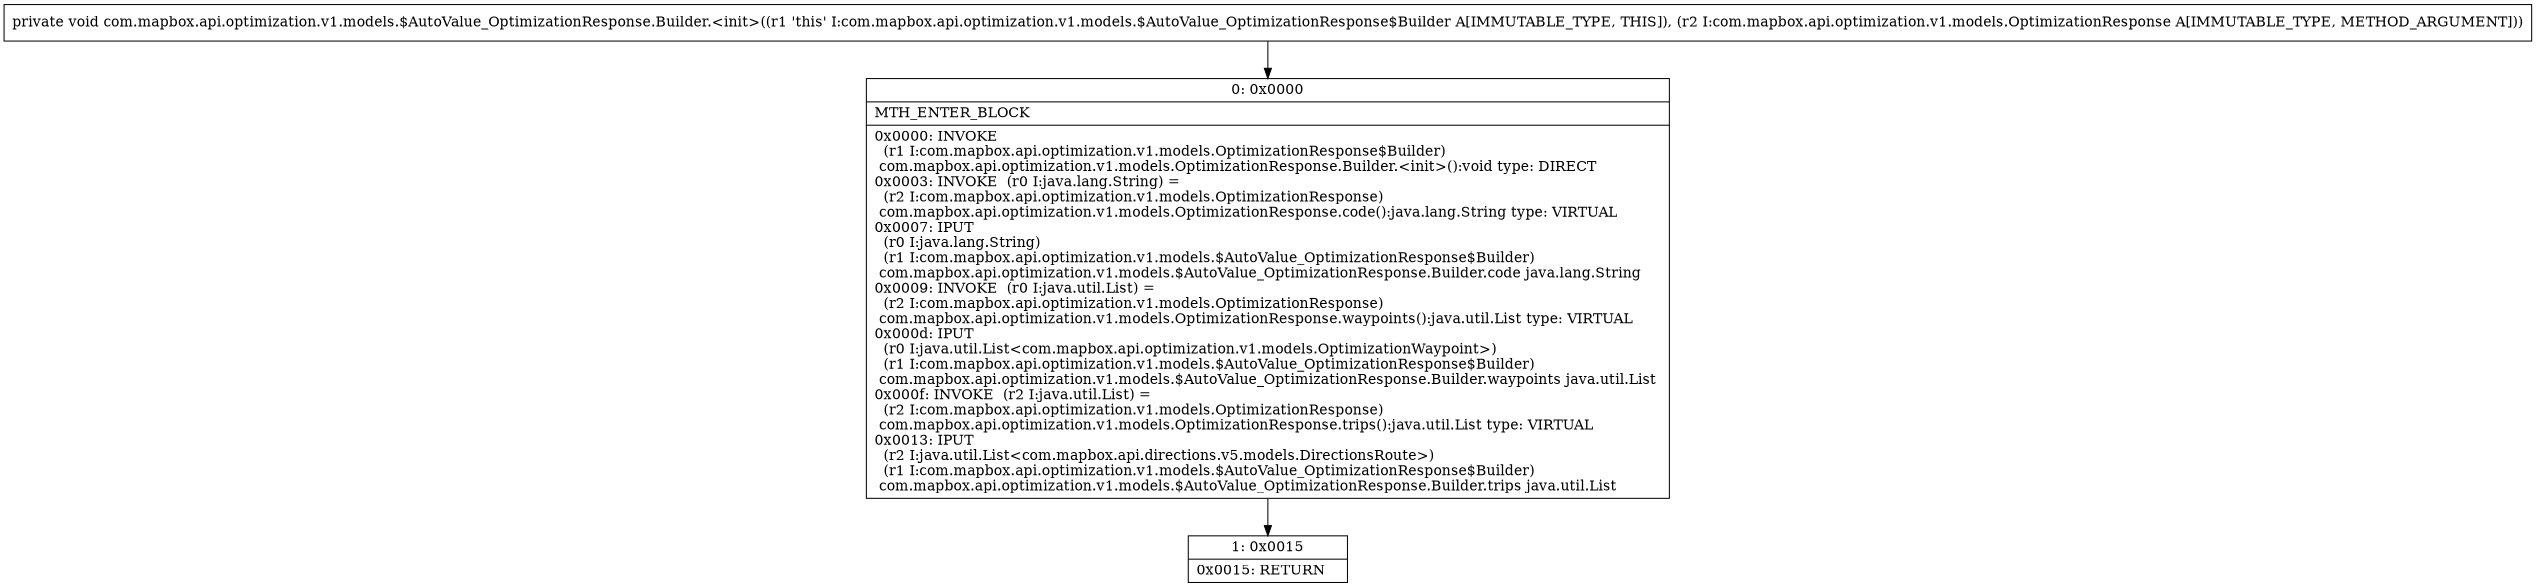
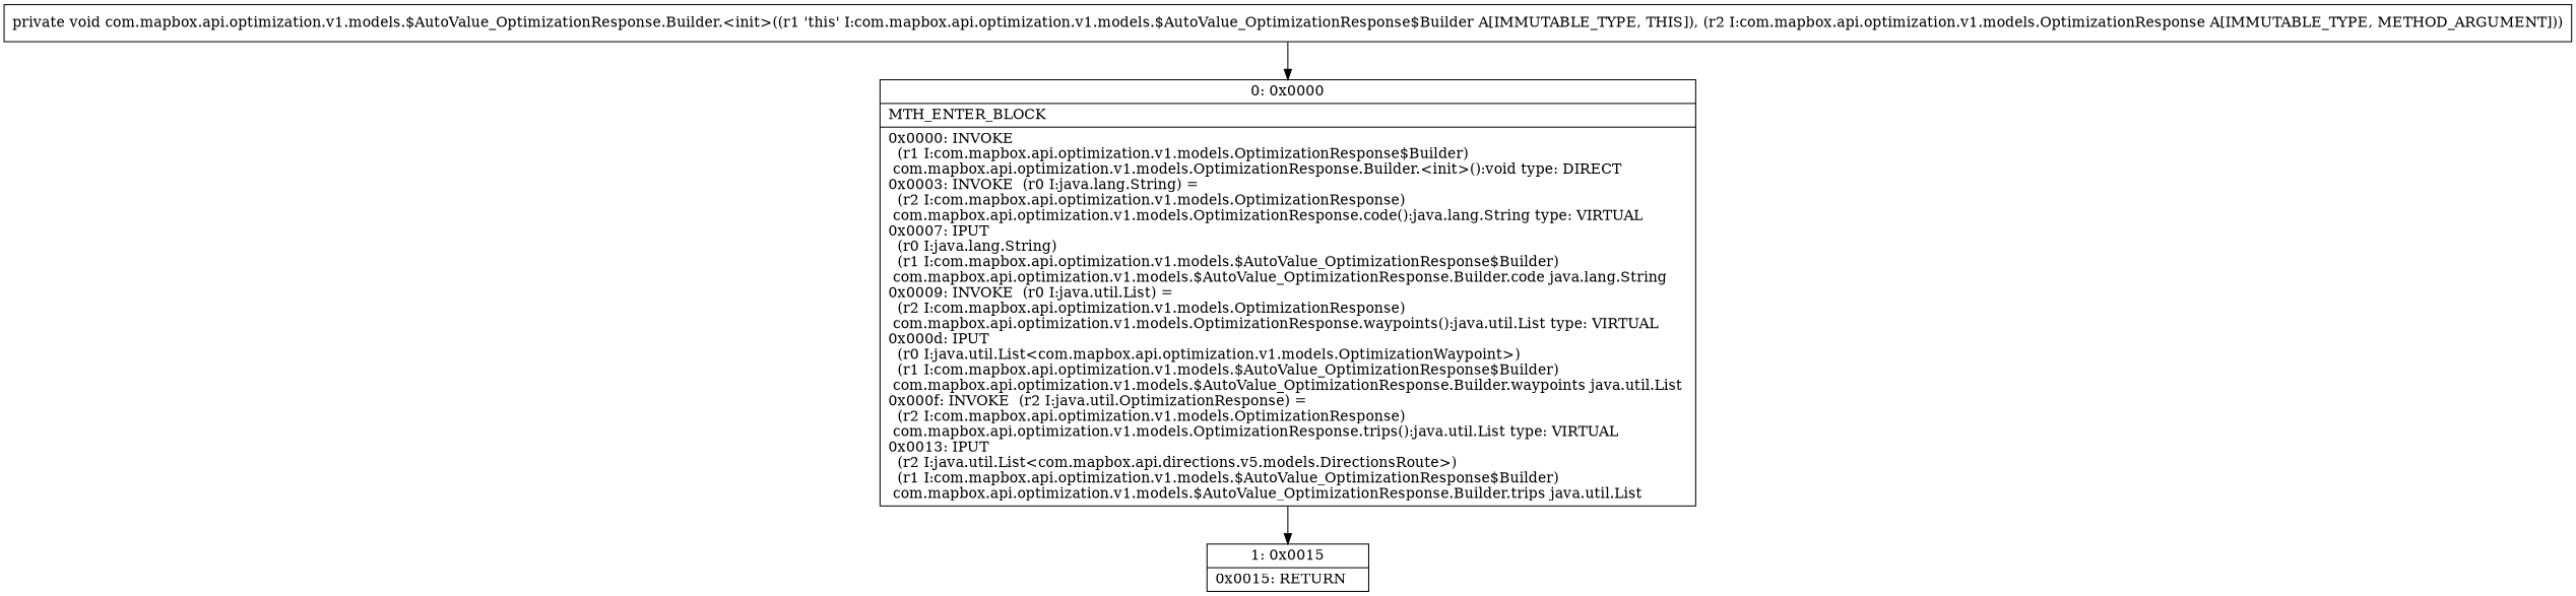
  digraph {
    node [shape=record]
-   n1 [label="{0\:\ 0x0000|MTH_ENTER_BLOCK\l|0x0000: INVOKE  \l  (r1 I:com.mapbox.api.optimization.v1.models.OptimizationResponse$Builder)\l com.mapbox.api.optimization.v1.models.OptimizationResponse.Builder.\<init\>():void type: DIRECT \l0x0003: INVOKE  (r0 I:java.lang.String) = \l  (r2 I:com.mapbox.api.optimization.v1.models.OptimizationResponse)\l com.mapbox.api.optimization.v1.models.OptimizationResponse.code():java.lang.String type: VIRTUAL \l0x0007: IPUT  \l  (r0 I:java.lang.String)\l  (r1 I:com.mapbox.api.optimization.v1.models.$AutoValue_OptimizationResponse$Builder)\l com.mapbox.api.optimization.v1.models.$AutoValue_OptimizationResponse.Builder.code java.lang.String \l0x0009: INVOKE  (r0 I:java.util.List) = \l  (r2 I:com.mapbox.api.optimization.v1.models.OptimizationResponse)\l com.mapbox.api.optimization.v1.models.OptimizationResponse.waypoints():java.util.List type: VIRTUAL \l0x000d: IPUT  \l  (r0 I:java.util.List\<com.mapbox.api.optimization.v1.models.OptimizationWaypoint\>)\l  (r1 I:com.mapbox.api.optimization.v1.models.$AutoValue_OptimizationResponse$Builder)\l com.mapbox.api.optimization.v1.models.$AutoValue_OptimizationResponse.Builder.waypoints java.util.List \l0x000f: INVOKE  (r2 I:java.util.List) = \l  (r2 I:com.mapbox.api.optimization.v1.models.OptimizationResponse)\l com.mapbox.api.optimization.v1.models.OptimizationResponse.trips():java.util.List type: VIRTUAL \l0x0013: IPUT  \l  (r2 I:java.util.List\<com.mapbox.api.directions.v5.models.DirectionsRoute\>)\l  (r1 I:com.mapbox.api.optimization.v1.models.$AutoValue_OptimizationResponse$Builder)\l com.mapbox.api.optimization.v1.models.$AutoValue_OptimizationResponse.Builder.trips java.util.List \l}"]
+   n1 [label="{0\:\ 0x0000|MTH_ENTER_BLOCK\l|0x0000: INVOKE  \l  (r1 I:com.mapbox.api.optimization.v1.models.OptimizationResponse$Builder)\l com.mapbox.api.optimization.v1.models.OptimizationResponse.Builder.\<init\>():void type: DIRECT \l0x0003: INVOKE  (r0 I:java.lang.String) = \l  (r2 I:com.mapbox.api.optimization.v1.models.OptimizationResponse)\l com.mapbox.api.optimization.v1.models.OptimizationResponse.code():java.lang.String type: VIRTUAL \l0x0007: IPUT  \l  (r0 I:java.lang.String)\l  (r1 I:com.mapbox.api.optimization.v1.models.$AutoValue_OptimizationResponse$Builder)\l com.mapbox.api.optimization.v1.models.$AutoValue_OptimizationResponse.Builder.code java.lang.String \l0x0009: INVOKE  (r0 I:java.util.List) = \l  (r2 I:com.mapbox.api.optimization.v1.models.OptimizationResponse)\l com.mapbox.api.optimization.v1.models.OptimizationResponse.waypoints():java.util.List type: VIRTUAL \l0x000d: IPUT  \l  (r0 I:java.util.List\<com.mapbox.api.optimization.v1.models.OptimizationWaypoint\>)\l  (r1 I:com.mapbox.api.optimization.v1.models.$AutoValue_OptimizationResponse$Builder)\l com.mapbox.api.optimization.v1.models.$AutoValue_OptimizationResponse.Builder.waypoints java.util.List \l0x000f: INVOKE  (r2 I:java.util.OptimizationResponse) = \l  (r2 I:com.mapbox.api.optimization.v1.models.OptimizationResponse)\l com.mapbox.api.optimization.v1.models.OptimizationResponse.trips():java.util.List type: VIRTUAL \l0x0013: IPUT  \l  (r2 I:java.util.List\<com.mapbox.api.directions.v5.models.DirectionsRoute\>)\l  (r1 I:com.mapbox.api.optimization.v1.models.$AutoValue_OptimizationResponse$Builder)\l com.mapbox.api.optimization.v1.models.$AutoValue_OptimizationResponse.Builder.trips java.util.List \l}"]
    n2 [label="{1\:\ 0x0015|0x0015: RETURN   \l}"]
    n3 [label="{private void com.mapbox.api.optimization.v1.models.$AutoValue_OptimizationResponse.Builder.\<init\>((r1 'this' I:com.mapbox.api.optimization.v1.models.$AutoValue_OptimizationResponse$Builder A[IMMUTABLE_TYPE, THIS]), (r2 I:com.mapbox.api.optimization.v1.models.OptimizationResponse A[IMMUTABLE_TYPE, METHOD_ARGUMENT])) }"]
    n1 -> n2
    n3 -> n1
  }
